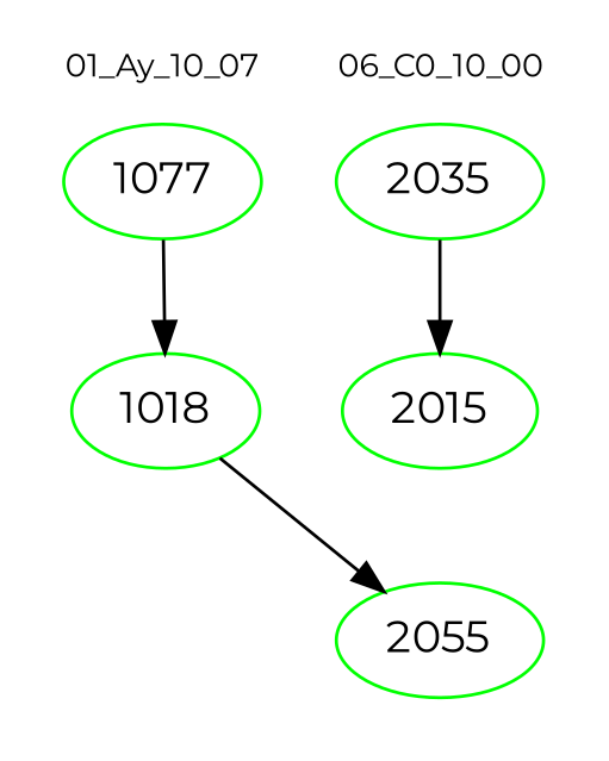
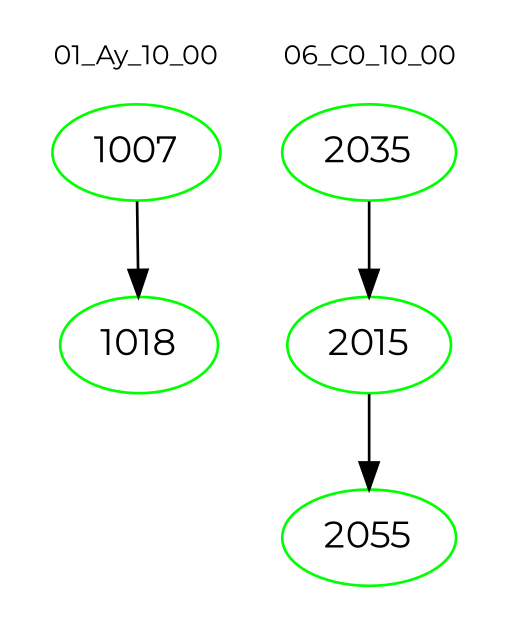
  digraph {
    fontname=Montserrat
    node [color=green fontname=Montserrat]
    edge [color=black fontname=Montserrat]
-   n1 [label=1077]
+   n1 [label=1007]
    n2 [label=1018]
    n3 [label=2035]
    n4 [label=2015]
    n5 [label=2055]
    subgraph cluster_1 {
      color=white
      fontsize=10
-     label="01_Ay_10_07"
+     label="01_Ay_10_00"
      n1
      n2
    }
    subgraph cluster_2 {
      color=white
      fontsize=10
      label="06_C0_10_00"
      n3
      n4
      n5
    }
    n1 -> n2
    n3 -> n4
-   n2 -> n5
+   n4 -> n5
  }
